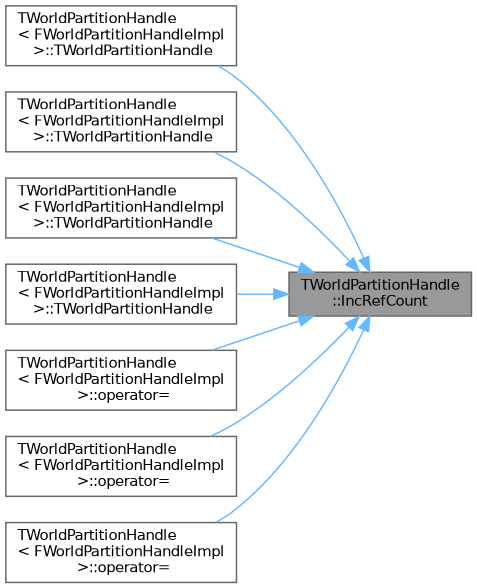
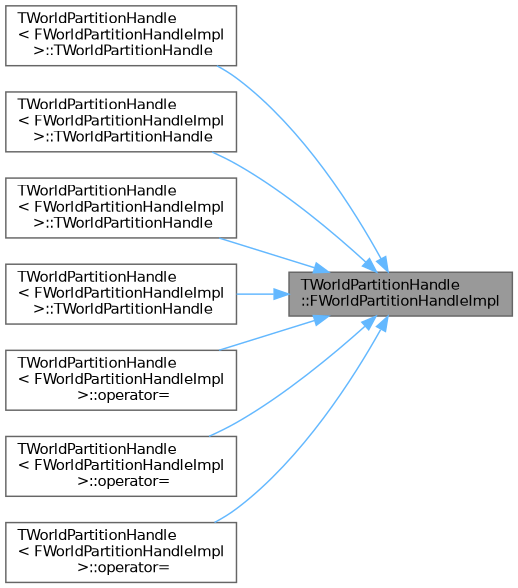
  digraph {
    rankdir=RL
    node [color=grey40 fillcolor=white fontname=Helvetica fontsize=10 shape=box style=filled]
    edge [color=steelblue1 dir=back fontname=Helvetica fontsize=10 labelfontname=Helvetica labelfontsize=10 style=solid]
-   n1 [color=gray40 fillcolor=grey60 fontcolor=black height=0.2 label="TWorldPartitionHandle\l::IncRefCount" width=0.4]
+   n1 [color=gray40 fillcolor=grey60 fontcolor=black height=0.2 label="TWorldPartitionHandle\l::FWorldPartitionHandleImpl" width=0.4]
    n2 [height=0.2 label="TWorldPartitionHandle\l\< FWorldPartitionHandleImpl\l \>::TWorldPartitionHandle" width=0.4]
    n3 [height=0.2 label="TWorldPartitionHandle\l\< FWorldPartitionHandleImpl\l \>::TWorldPartitionHandle" width=0.4]
    n4 [height=0.2 label="TWorldPartitionHandle\l\< FWorldPartitionHandleImpl\l \>::TWorldPartitionHandle" width=0.4]
    n5 [height=0.2 label="TWorldPartitionHandle\l\< FWorldPartitionHandleImpl\l \>::TWorldPartitionHandle" width=0.4]
    n6 [height=0.2 label="TWorldPartitionHandle\l\< FWorldPartitionHandleImpl\l \>::operator=" width=0.4]
    n7 [height=0.2 label="TWorldPartitionHandle\l\< FWorldPartitionHandleImpl\l \>::operator=" width=0.4]
    n8 [height=0.2 label="TWorldPartitionHandle\l\< FWorldPartitionHandleImpl\l \>::operator=" width=0.4]
    n1 -> n2
    n1 -> n3
    n1 -> n4
    n1 -> n5
    n1 -> n6
    n1 -> n7
    n1 -> n8
  }
